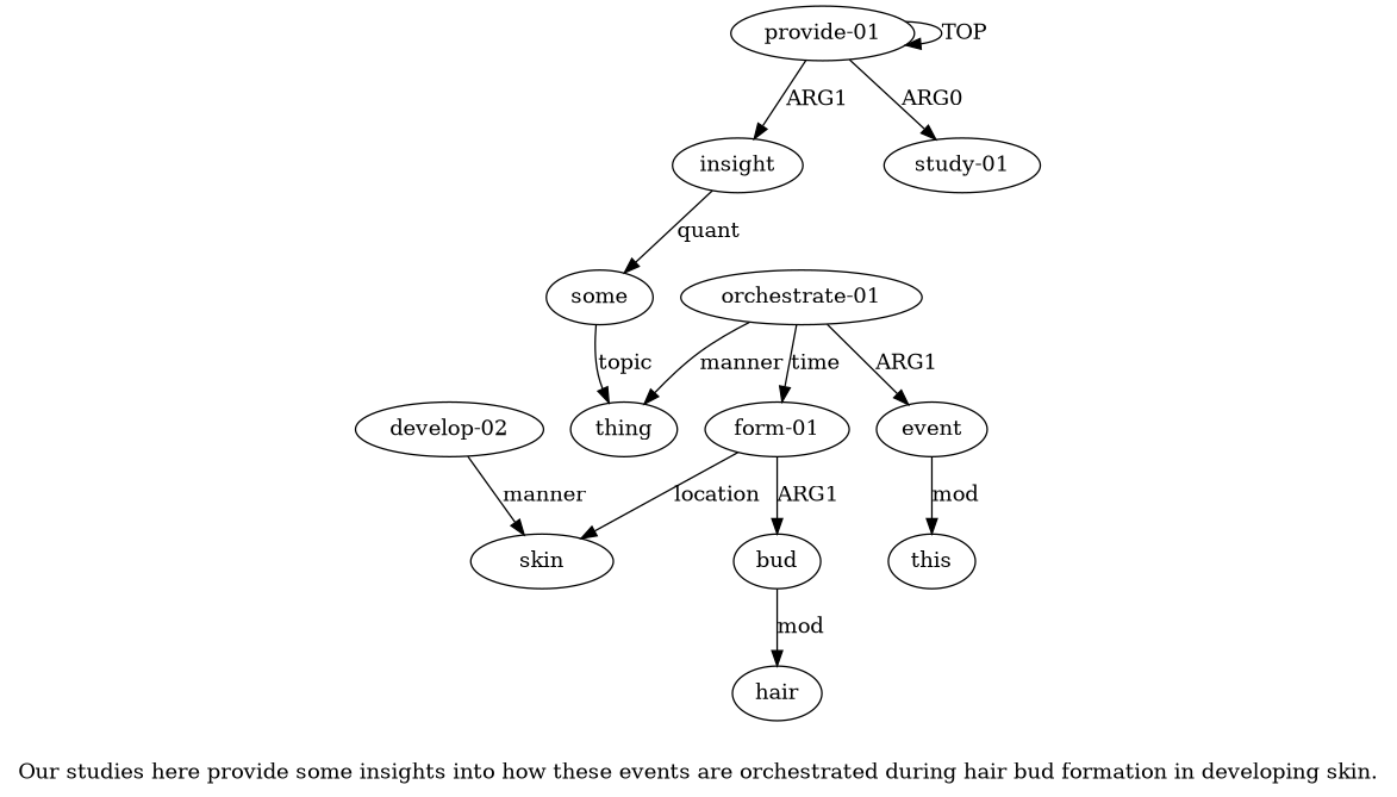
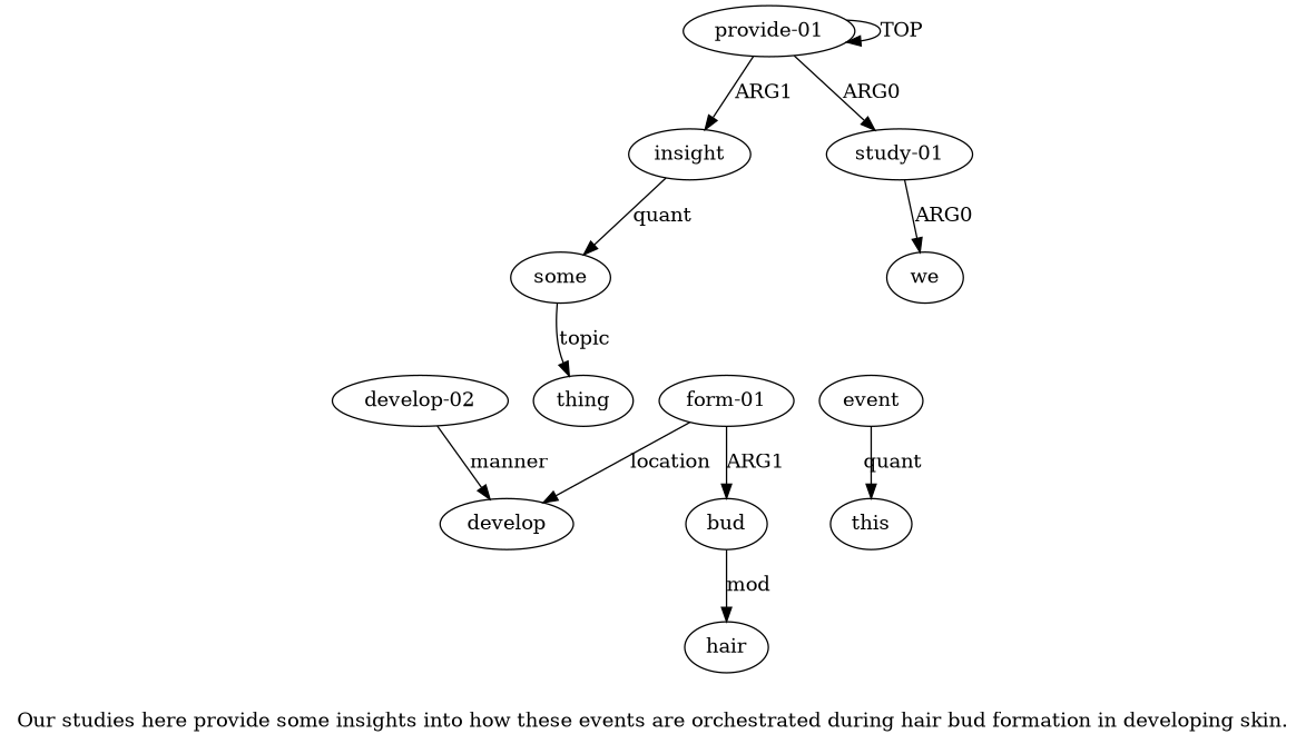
  digraph {
    label="Our studies here provide some insights into how these events are orchestrated during hair bud formation in developing skin."
    node [color=black]
    edge [color=black gold_label=ARG1 test_label=ARG1]
    n1 [gold_ind=14 gold_label="develop-02" label="develop-02" test_ind=14 test_label="develop-02"]
-   n2 [gold_ind=13 gold_label=skin label=skin test_ind=13 test_label=skin]
+   n2 [gold_ind=13 gold_label=skin label=develop test_ind=13 test_label=skin]
    n3 [gold_ind=11 gold_label=bud label=bud test_ind=11 test_label=bud]
    n4 [gold_ind=12 gold_label=hair label=hair test_ind=12 test_label=hair]
    n5 [gold_ind=10 gold_label="form-01" label="form-01" test_ind=10 test_label="form-01"]
    n6 [gold_ind=1 gold_label="study-01" label="study-01" test_ind=1 test_label="study-01"]
+   n7 [gold_ind=2 gold_label=we label=we test_ind=2 test_label=we]
    n8 [gold_ind=0 gold_label="provide-01" label="provide-01" test_ind=0 test_label="provide-01"]
    n9 [gold_ind=4 gold_label=insight label=insight test_ind=4 test_label=insight]
    n10 [gold_ind=5 gold_label=some label=some test_ind=5 test_label=some]
    n11 [gold_ind=6 gold_label=thing label=thing test_ind=6 test_label=thing]
-   n12 [gold_ind=7 gold_label="orchestrate-01" label="orchestrate-01" test_ind=7 test_label="orchestrate-01"]
    n13 [gold_ind=8 gold_label=event label=event test_ind=8 test_label=event]
    n14 [gold_ind=9 gold_label=this label=this test_ind=9 test_label=this]
    n1 -> n2 [label=manner]
    n3 -> n4 [gold_label=mod label=mod test_label=mod]
    n5 -> n2 [gold_label=location label=location test_label=location]
    n5 -> n3 [label=ARG1]
+   n6 -> n7 [gold_label=ARG0 label=ARG0 test_label=ARG0]
    n8 -> n6 [gold_label=ARG0 label=ARG0 test_label=ARG0]
    n8 -> n8 [gold_label=TOP label=TOP test_label=TOP]
    n8 -> n9 [label=ARG1]
    n9 -> n10 [gold_label=quant label=quant test_label=quant]
    n10 -> n11 [gold_label=topic label=topic test_label=topic]
-   n12 -> n5 [gold_label=time label=time test_label=time]
-   n12 -> n11 [gold_label=manner label=manner test_label=manner]
-   n12 -> n13 [label=ARG1]
-   n13 -> n14 [gold_label=mod label=mod test_label=mod]
+   n13 -> n14 [gold_label=mod label=quant test_label=mod]
  }
